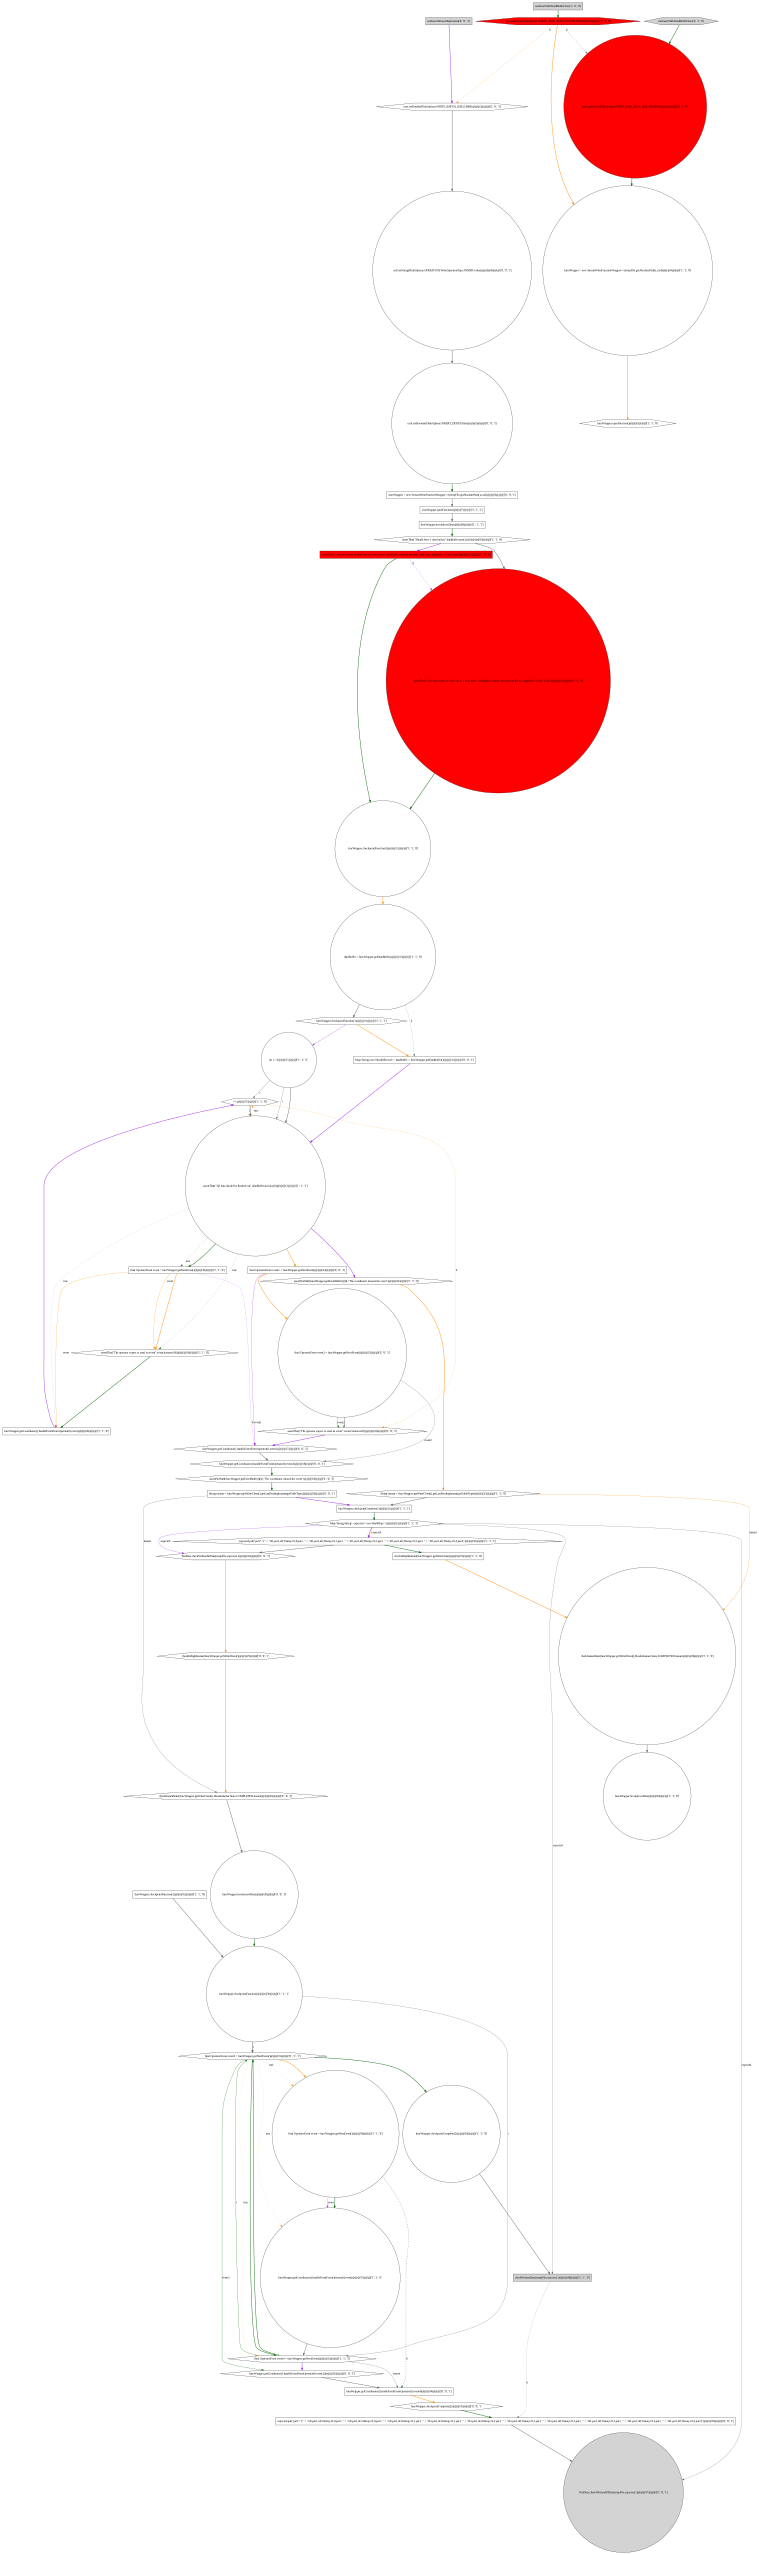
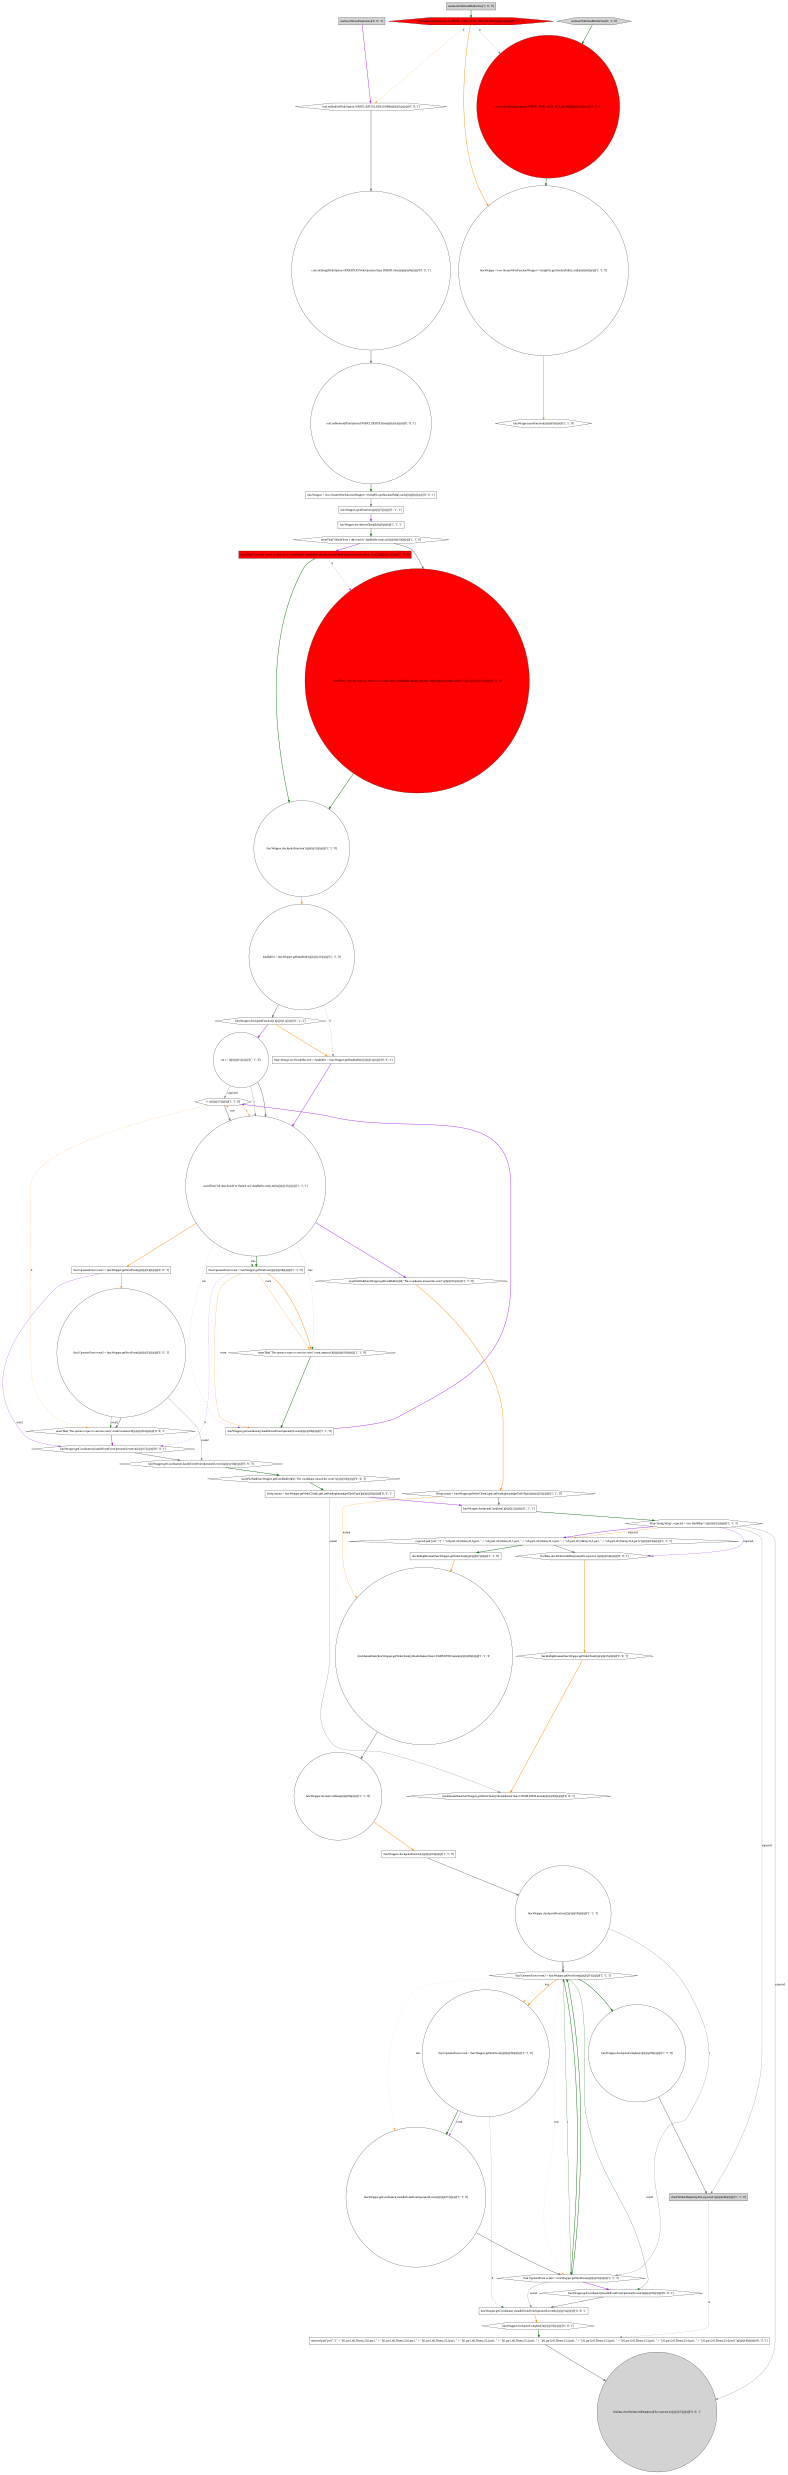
  digraph {
    fontname="Liberation Serif"
    node [fillcolor=white fontname="Liberation Serif" shape=hexagon style=filled]
    edge [color=gray40 fontname="Liberation Serif" style=bold]
    n1 [label="funcWrapper.openFunction()@@@7@@@['1', '1', '1']" shape=box]
    n2 [label="funcWrapper.invoke(rowData)@@@9@@@['1', '1', '1']" shape=box]
    n3 [label="assertThat(\"Should have 1 data bucket\",dataBuffer.size(),is(1))@@@10@@@['1', '1', '0']"]
    n4 [label="funcWrapper.getCoordinator().handleEventFromOperator(0,event4)@@@34@@@['0', '0', '1']" shape=box]
    n5 [label="funcWrapper.checkpointComplete(2)@@@35@@@['0', '0', '1']"]
    n6 [label="expected.put(\"par1\",\"(\" + \"id1,par1,id1,Danny,23,0,par1, \" + \"id1,par1,id1,Danny,23,0,par1, \" + \"id1,par1,id1,Danny,23,1,par1, \" + \"id1,par1,id1,Danny,23,1,par1, \" + \"id1,par1,id1,Danny,23,2,par1, \" + \"id1,par1,id1,Danny,23,2,par1, \" + \"id1,par1,id1,Danny,23,3,par1, \" + \"id1,par1,id1,Danny,23,3,par1, \" + \"id1,par1,id1,Danny,23,4,par1, \" + \"id1,par1,id1,Danny,23,4,par1(\")@@@36@@@['0', '0', '1']" shape=box]
    n7 [label="funcWrapper.getCoordinator().handleEventFromOperator(0,event3)@@@33@@@['0', '0', '1']"]
    n8 [label="funcWrapper.checkpointFunction(2)@@@32@@@['1', '1', '0']" shape=box]
    n9 [label="funcWrapper.checkpointFunction(2)@@@30@@@['1', '1', '1']" shape=circle]
    n10 [label="final OperatorEvent event3 = funcWrapper.getNextEvent()@@@31@@@['1', '1', '1']"]
    n11 [label="final OperatorEvent event4 = funcWrapper.getNextEvent()@@@32@@@['1', '1', '1']"]
    n12 [fillcolor=red label="assertThat(\"2 records expect to flush out as a mini-batch\",dataBuffer.values().stream().findFirst().map(null).orElse(-1),is(2))@@@11@@@['1', '0', '0']" shape=box]
    n13 [fillcolor=red label="assertThat(\"3 records expect to flush out as a mini-batch\",dataBuffer.values().stream().findFirst().map(null).orElse(-1),is(3))@@@11@@@['0', '1', '0']" shape=circle]
    n14 [label="funcWrapper.checkpointFunction(1)@@@11@@@['1', '1', '1']"]
    n15 [label="int i = 0@@@15@@@['1', '1', '0']" shape=circle]
    n16 [label="Map<String,List<HoodieRecord>> dataBuffer = funcWrapper.getDataBuffer()@@@12@@@['0', '0', '1']" shape=box]
-   n17 [label="funcWrapper.invoke(rowData)@@@28@@@['0', '0', '1']" shape=circle]
    n18 [label="final OperatorEvent event = funcWrapper.getNextEvent()@@@18@@@['1', '1', '0']" shape=box]
    n19 [label="assertThat(\"The operator expect to send an event\",event,instanceOf())@@@19@@@['1', '1', '0']"]
    n20 [label="funcWrapper.getCoordinator().handleEventFromOperator(0,event1)@@@17@@@['0', '0', '1']"]
    n21 [label="funcWrapper.getCoordinator().handleEventFromOperator(0,event)@@@20@@@['1', '1', '0']" shape=box]
    n22 [label="funcWrapper.getCoordinator().handleEventFromOperator(0,event2)@@@18@@@['0', '0', '1']"]
    n23 [label="i++@@@17@@@['1', '1', '0']"]
    n24 [label="funcWrapper.getCoordinator().handleEventFromOperator(0,event)@@@37@@@['1', '1', '0']" shape=circle]
    n25 [label="final OperatorEvent event = funcWrapper.getNextEvent()@@@36@@@['1', '1', '0']" shape=circle]
    n26 [label="funcWrapper.checkpointComplete(2)@@@39@@@['1', '1', '0']" shape=circle]
    n27 [fillcolor=lightgray label="checkWrittenData(tempFile,expected,1)@@@40@@@['1', '1', '0']" shape=box]
    n28 [label="assertThat(\"All data should be flushed out\",dataBuffer.size(),is(0))@@@13@@@['1', '1', '1']" shape=circle]
    n29 [label="final OperatorEvent event1 = funcWrapper.getNextEvent()@@@14@@@['0', '0', '1']" shape=box]
    n30 [label="assertNotNull(funcWrapper.getEventBuffer()(0(,\"The coordinator missed the event\")@@@22@@@['1', '1', '0']"]
    n31 [label="assertThat(\"The operator expect to send an event\",event2,instanceOf())@@@16@@@['0', '0', '1']"]
    n32 [label="Map<String,String> expected = new HashMap<>()@@@22@@@['1', '1', '1']"]
    n33 [label="expected.put(\"par1\",\"(\" + \"id1,par1,id1,Danny,23,0,par1, \" + \"id1,par1,id1,Danny,23,1,par1, \" + \"id1,par1,id1,Danny,23,2,par1, \" + \"id1,par1,id1,Danny,23,3,par1, \" + \"id1,par1,id1,Danny,23,4,par1(\")@@@23@@@['1', '1', '1']"]
    n34 [fillcolor=lightgray label="TestData.checkWrittenAllData(tempFile,expected,1)@@@37@@@['0', '0', '1']" shape=circle]
    n35 [label="TestData.checkWrittenAllData(tempFile,expected,1)@@@24@@@['0', '0', '1']"]
    n36 [label="checkInflightInstant(funcWrapper.getWriteClient())@@@27@@@['1', '1', '0']" shape=box]
    n37 [label="checkInflightInstant(funcWrapper.getWriteClient())@@@25@@@['0', '0', '1']"]
    n38 [fillcolor=lightgray label="testInsertWithSmallBufferSize['1', '0', '0']" shape=box]
    n39 [fillcolor=red label="conf.setDouble(FlinkOptions.WRITE_TASK_MAX_SIZE,200.0006)@@@3@@@['1', '0', '0']"]
    n40 [label="conf.setDouble(FlinkOptions.WRITE_BATCH_SIZE,0.0006)@@@3@@@['0', '0', '1']"]
    n41 [fillcolor=red label="conf.setDouble(FlinkOptions.WRITE_TASK_MAX_SIZE,200.0008)@@@3@@@['0', '1', '0']" shape=circle]
    n42 [label="funcWrapper = new StreamWriteFunctionWrapper<>(tempFile.getAbsolutePath(),conf)@@@4@@@['1', '1', '0']" shape=circle]
    n43 [label="checkInstantState(funcWrapper.getWriteClient(),HoodieInstant.State.COMPLETED,instant)@@@28@@@['1', '1', '0']" shape=circle]
    n44 [label="conf.setString(FlinkOptions.OPERATION,WriteOperationType.INSERT.value())@@@4@@@['0', '0', '1']" shape=circle]
    n45 [label="conf.setBoolean(FlinkOptions.INSERT_DEDUP,false)@@@5@@@['0', '0', '1']" shape=circle]
    n46 [label="funcWrapper = new StreamWriteFunctionWrapper<>(tempFile.getAbsolutePath(),conf)@@@6@@@['0', '0', '1']" shape=box]
    n47 [label="String instant = funcWrapper.getWriteClient().getLastPendingInstant(getTableType())@@@23@@@['1', '1', '0']"]
    n48 [label="funcWrapper.checkpointComplete(1)@@@21@@@['1', '1', '1']" shape=box]
    n49 [label="funcWrapper.invoke(rowData)@@@30@@@['1', '1', '0']" shape=circle]
    n50 [label="funcWrapper.checkpointFunction(1)@@@12@@@['1', '1', '0']" shape=circle]
    n51 [label="dataBuffer = funcWrapper.getDataBuffer()@@@13@@@['1', '1', '0']" shape=circle]
    n52 [label="assertNotNull(funcWrapper.getEventBuffer()(0(,\"The coordinator missed the event\")@@@19@@@['0', '0', '1']"]
    n53 [label="final OperatorEvent event2 = funcWrapper.getNextEvent()@@@15@@@['0', '0', '1']" shape=circle]
    n54 [label="checkInstantState(funcWrapper.getWriteClient(),HoodieInstant.State.COMPLETED,instant)@@@26@@@['0', '0', '1']"]
    n55 [label="funcWrapper.openFunction()@@@5@@@['1', '1', '0']"]
    n56 [label="String instant = funcWrapper.getWriteClient().getLastPendingInstant(getTableType())@@@20@@@['0', '0', '1']" shape=box]
    n57 [fillcolor=lightgray label="testInsertWithSmallBufferSize['0', '1', '0']"]
    n58 [fillcolor=lightgray label="testInsertAllowsDuplication['0', '0', '1']" shape=box]
-   n1 -> n2
+   n1 -> n2 [color=purple]
    n2 -> n3 [color=darkgreen]
    n3 -> n12 [color=purple]
    n3 -> n13
    n4 -> n5 [color=darkorange]
    n5 -> n6 [color=darkgreen]
    n6 -> n34
    n7 -> n4
    n8 -> n9
    n9 -> n10 [label=i style=solid]
    n9 -> n10
    n9 -> n11 [label=i style=solid]
    n10 -> n7 [color=darkgreen label=event3 style=solid]
    n10 -> n11 [color=darkorange label=true style=dotted]
    n10 -> n11 [color=darkgreen]
    n10 -> n24 [color=darkorange label=true style=dotted]
    n10 -> n25 [color=darkorange]
    n10 -> n25 [color=darkorange label=true style=dotted]
    n10 -> n26 [color=darkgreen]
    n11 -> n4 [label=event4 style=solid]
    n11 -> n7 [color=purple]
    n11 -> n10 [color=darkgreen]
    n11 -> n10 [color=darkgreen label=i style=solid]
    n12 -> n13 [color=purple label=0 style=dashed]
    n12 -> n50 [color=darkgreen]
    n13 -> n50 [color=darkgreen]
-   n14 -> n15 [color=purple style=solid]
+   n14 -> n15 [color=purple]
    n14 -> n16 [color=darkorange]
-   n15 -> n23 [label=i style=solid]
+   n15 -> n23 [label=expected style=solid]
    n15 -> n28
    n15 -> n28 [label=i style=solid]
    n16 -> n28 [color=purple]
-   n17 -> n9 [color=darkgreen]
    n18 -> n19 [color=darkorange]
    n18 -> n19 [color=darkorange label=event style=solid]
    n18 -> n20 [color=purple label=0 style=dashed]
    n18 -> n21 [color=darkorange label=event style=solid]
    n19 -> n21 [color=darkgreen]
    n20 -> n22
    n21 -> n23 [color=purple]
    n22 -> n52 [color=darkgreen]
    n23 -> n28 [color=darkorange label=i style=solid]
    n23 -> n28
    n23 -> n31 [color=darkorange label=0 style=dashed]
    n24 -> n11
    n25 -> n4 [color=darkgreen label=0 style=dashed]
    n25 -> n24 [color=darkgreen]
    n25 -> n24 [color=purple label=event style=solid]
    n26 -> n27
    n27 -> n6 [label=0 style=dashed]
    n28 -> n18 [color=darkgreen]
    n28 -> n18 [color=darkgreen label=true style=dotted]
    n28 -> n19 [color=darkgreen label=true style=dotted]
    n28 -> n21 [color=purple label=true style=dotted]
    n28 -> n23 [color=darkorange label=true style=dotted]
    n28 -> n29 [color=darkorange]
    n28 -> n30 [color=purple]
    n29 -> n20 [color=purple label=event1 style=solid]
    n29 -> n53 [color=darkorange]
    n30 -> n47 [color=darkorange]
    n31 -> n20 [color=purple]
    n32 -> n27 [label=expected style=solid]
    n32 -> n33 [color=darkorange label=expected style=solid]
    n32 -> n33 [color=purple]
    n32 -> n34 [label=expected style=solid]
    n32 -> n35 [color=purple label=expected style=solid]
    n33 -> n35
    n33 -> n36 [color=darkgreen]
    n35 -> n37 [color=darkorange]
    n36 -> n43 [color=darkorange]
    n37 -> n54 [color=darkorange]
    n38 -> n39 [color=darkgreen]
    n39 -> n40 [color=darkorange label=0 style=dashed]
    n39 -> n41 [label=0 style=dashed]
    n39 -> n42 [color=darkorange]
    n40 -> n44
    n41 -> n42 [color=darkgreen]
    n42 -> n55 [color=darkorange]
    n43 -> n49
    n44 -> n45
    n45 -> n46 [color=darkgreen]
    n46 -> n1
    n47 -> n43 [color=darkorange label=instant style=solid]
    n47 -> n48
    n48 -> n32 [color=darkgreen]
+   n49 -> n8 [color=darkorange]
    n50 -> n51 [color=darkorange]
    n51 -> n14
    n51 -> n16 [label=0 style=dashed]
    n52 -> n56 [color=darkgreen]
    n53 -> n22 [label=event2 style=solid]
    n53 -> n31 [color=darkgreen label=event2 style=solid]
    n53 -> n31
-   n54 -> n17
    n56 -> n48 [color=purple]
    n56 -> n54 [label=instant style=solid]
    n57 -> n41 [color=darkgreen]
    n58 -> n40 [color=purple]
  }
